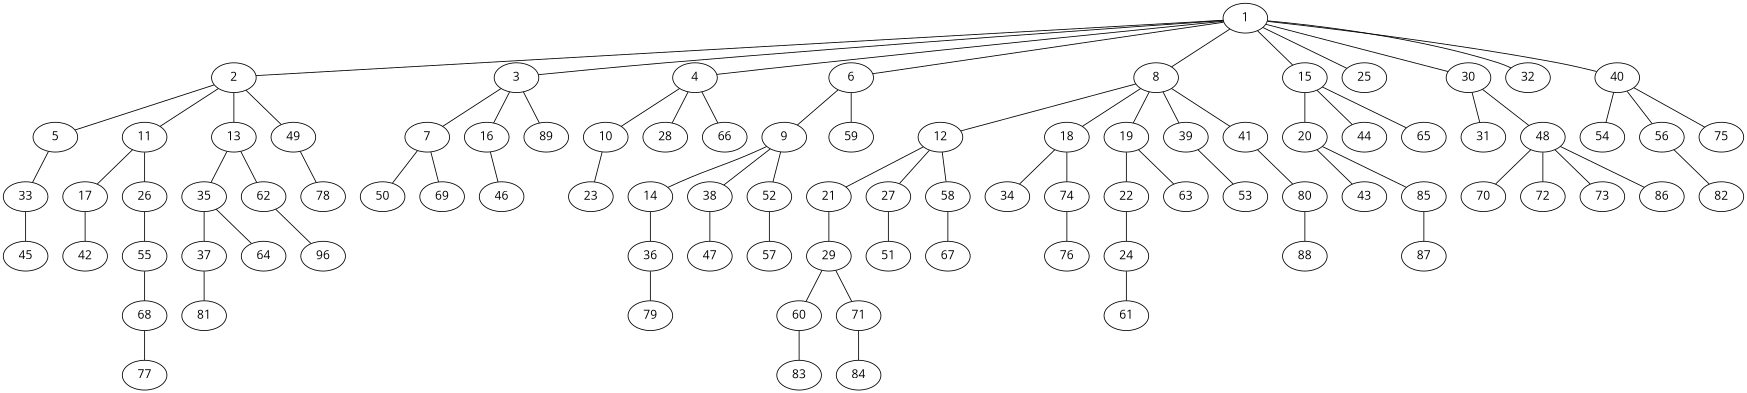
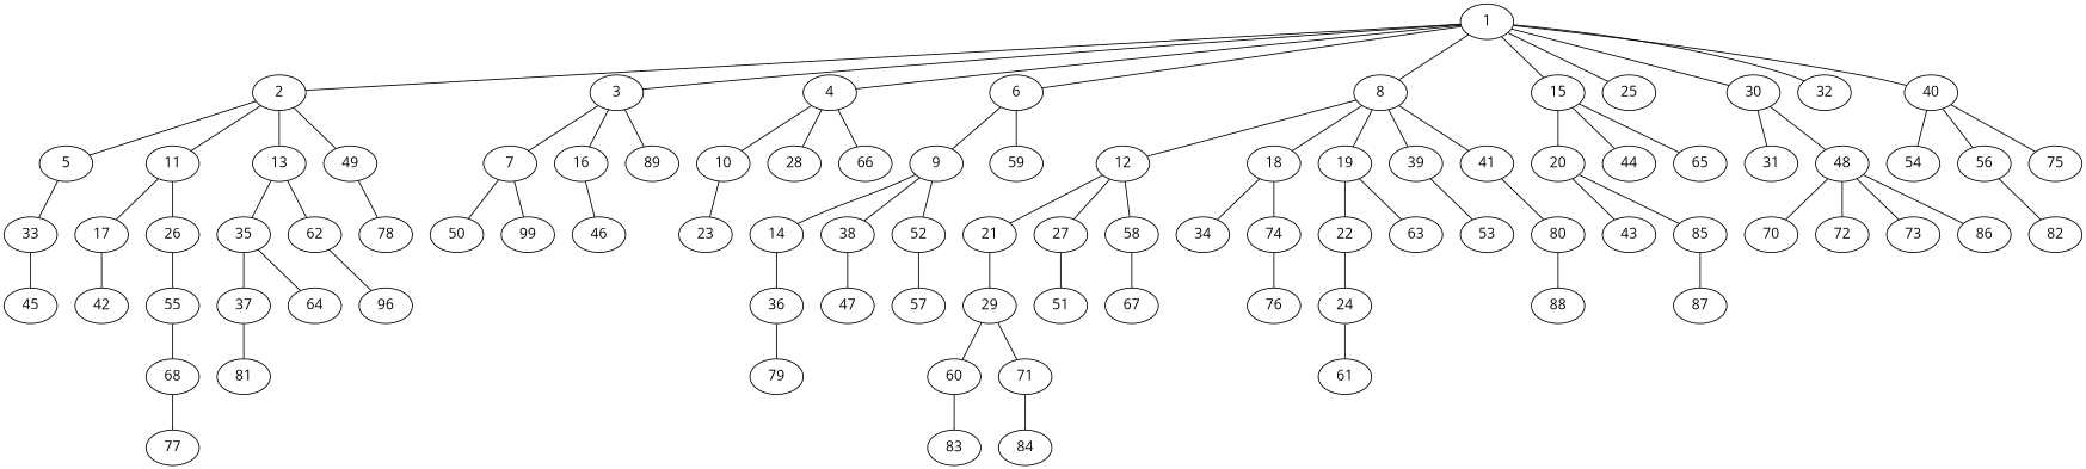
  graph {
    fontname="Open Sans"
    node [fontname="Open Sans"]
    edge [fontname="Open Sans"]
    1
    2
    3
    4
    6
    8
    15
    25
    30
    32
    40
    5
    11
    13
    49
    7
    16
    89
    10
    28
    66
    9
    59
    12
    18
    19
    39
    41
    20
    44
    65
    31
    48
    54
    56
    75
    33
    17
    26
    35
    62
    78
    50
-   69
+   69 [label=99]
    46
    23
    14
    38
    52
    21
    27
    58
    34
    74
    22
    63
    53
    80
    43
    85
    70
    72
    73
    86
    82
    45
    42
    55
    37
    64
    n71 [label=96]
    36
    47
    57
    29
    51
    67
    76
    24
    88
    79
    68
    60
    71
    81
    87
    61
    83
    84
    77
    1 -- 2
    1 -- 3
    1 -- 4
    1 -- 6
    1 -- 8
    1 -- 15
    1 -- 25
    1 -- 30
    1 -- 32
    1 -- 40
    2 -- 5
    2 -- 11
    2 -- 13
    2 -- 49
    3 -- 7
    3 -- 16
    3 -- 89
    4 -- 10
    4 -- 28
    4 -- 66
    6 -- 9
    6 -- 59
    8 -- 12
    8 -- 18
    8 -- 19
    8 -- 39
    8 -- 41
    15 -- 20
    15 -- 44
    15 -- 65
    30 -- 31
    30 -- 48
    40 -- 54
    40 -- 56
    40 -- 75
    5 -- 33
    11 -- 17
    11 -- 26
    13 -- 35
    13 -- 62
    49 -- 78
    7 -- 50
    7 -- 69
    16 -- 46
    10 -- 23
    9 -- 14
    9 -- 38
    9 -- 52
    12 -- 21
    12 -- 27
    12 -- 58
    18 -- 34
    18 -- 74
    19 -- 22
    19 -- 63
    39 -- 53
    41 -- 80
    20 -- 43
    20 -- 85
    48 -- 70
    48 -- 72
    48 -- 73
    48 -- 86
    56 -- 82
    33 -- 45
    17 -- 42
    26 -- 55
    35 -- 37
    35 -- 64
    62 -- n71
    14 -- 36
    38 -- 47
    52 -- 57
    21 -- 29
    27 -- 51
    58 -- 67
    74 -- 76
    22 -- 24
    80 -- 88
    85 -- 87
    55 -- 68
    37 -- 81
    36 -- 79
    29 -- 60
    29 -- 71
    24 -- 61
    68 -- 77
    60 -- 83
    71 -- 84
  }
